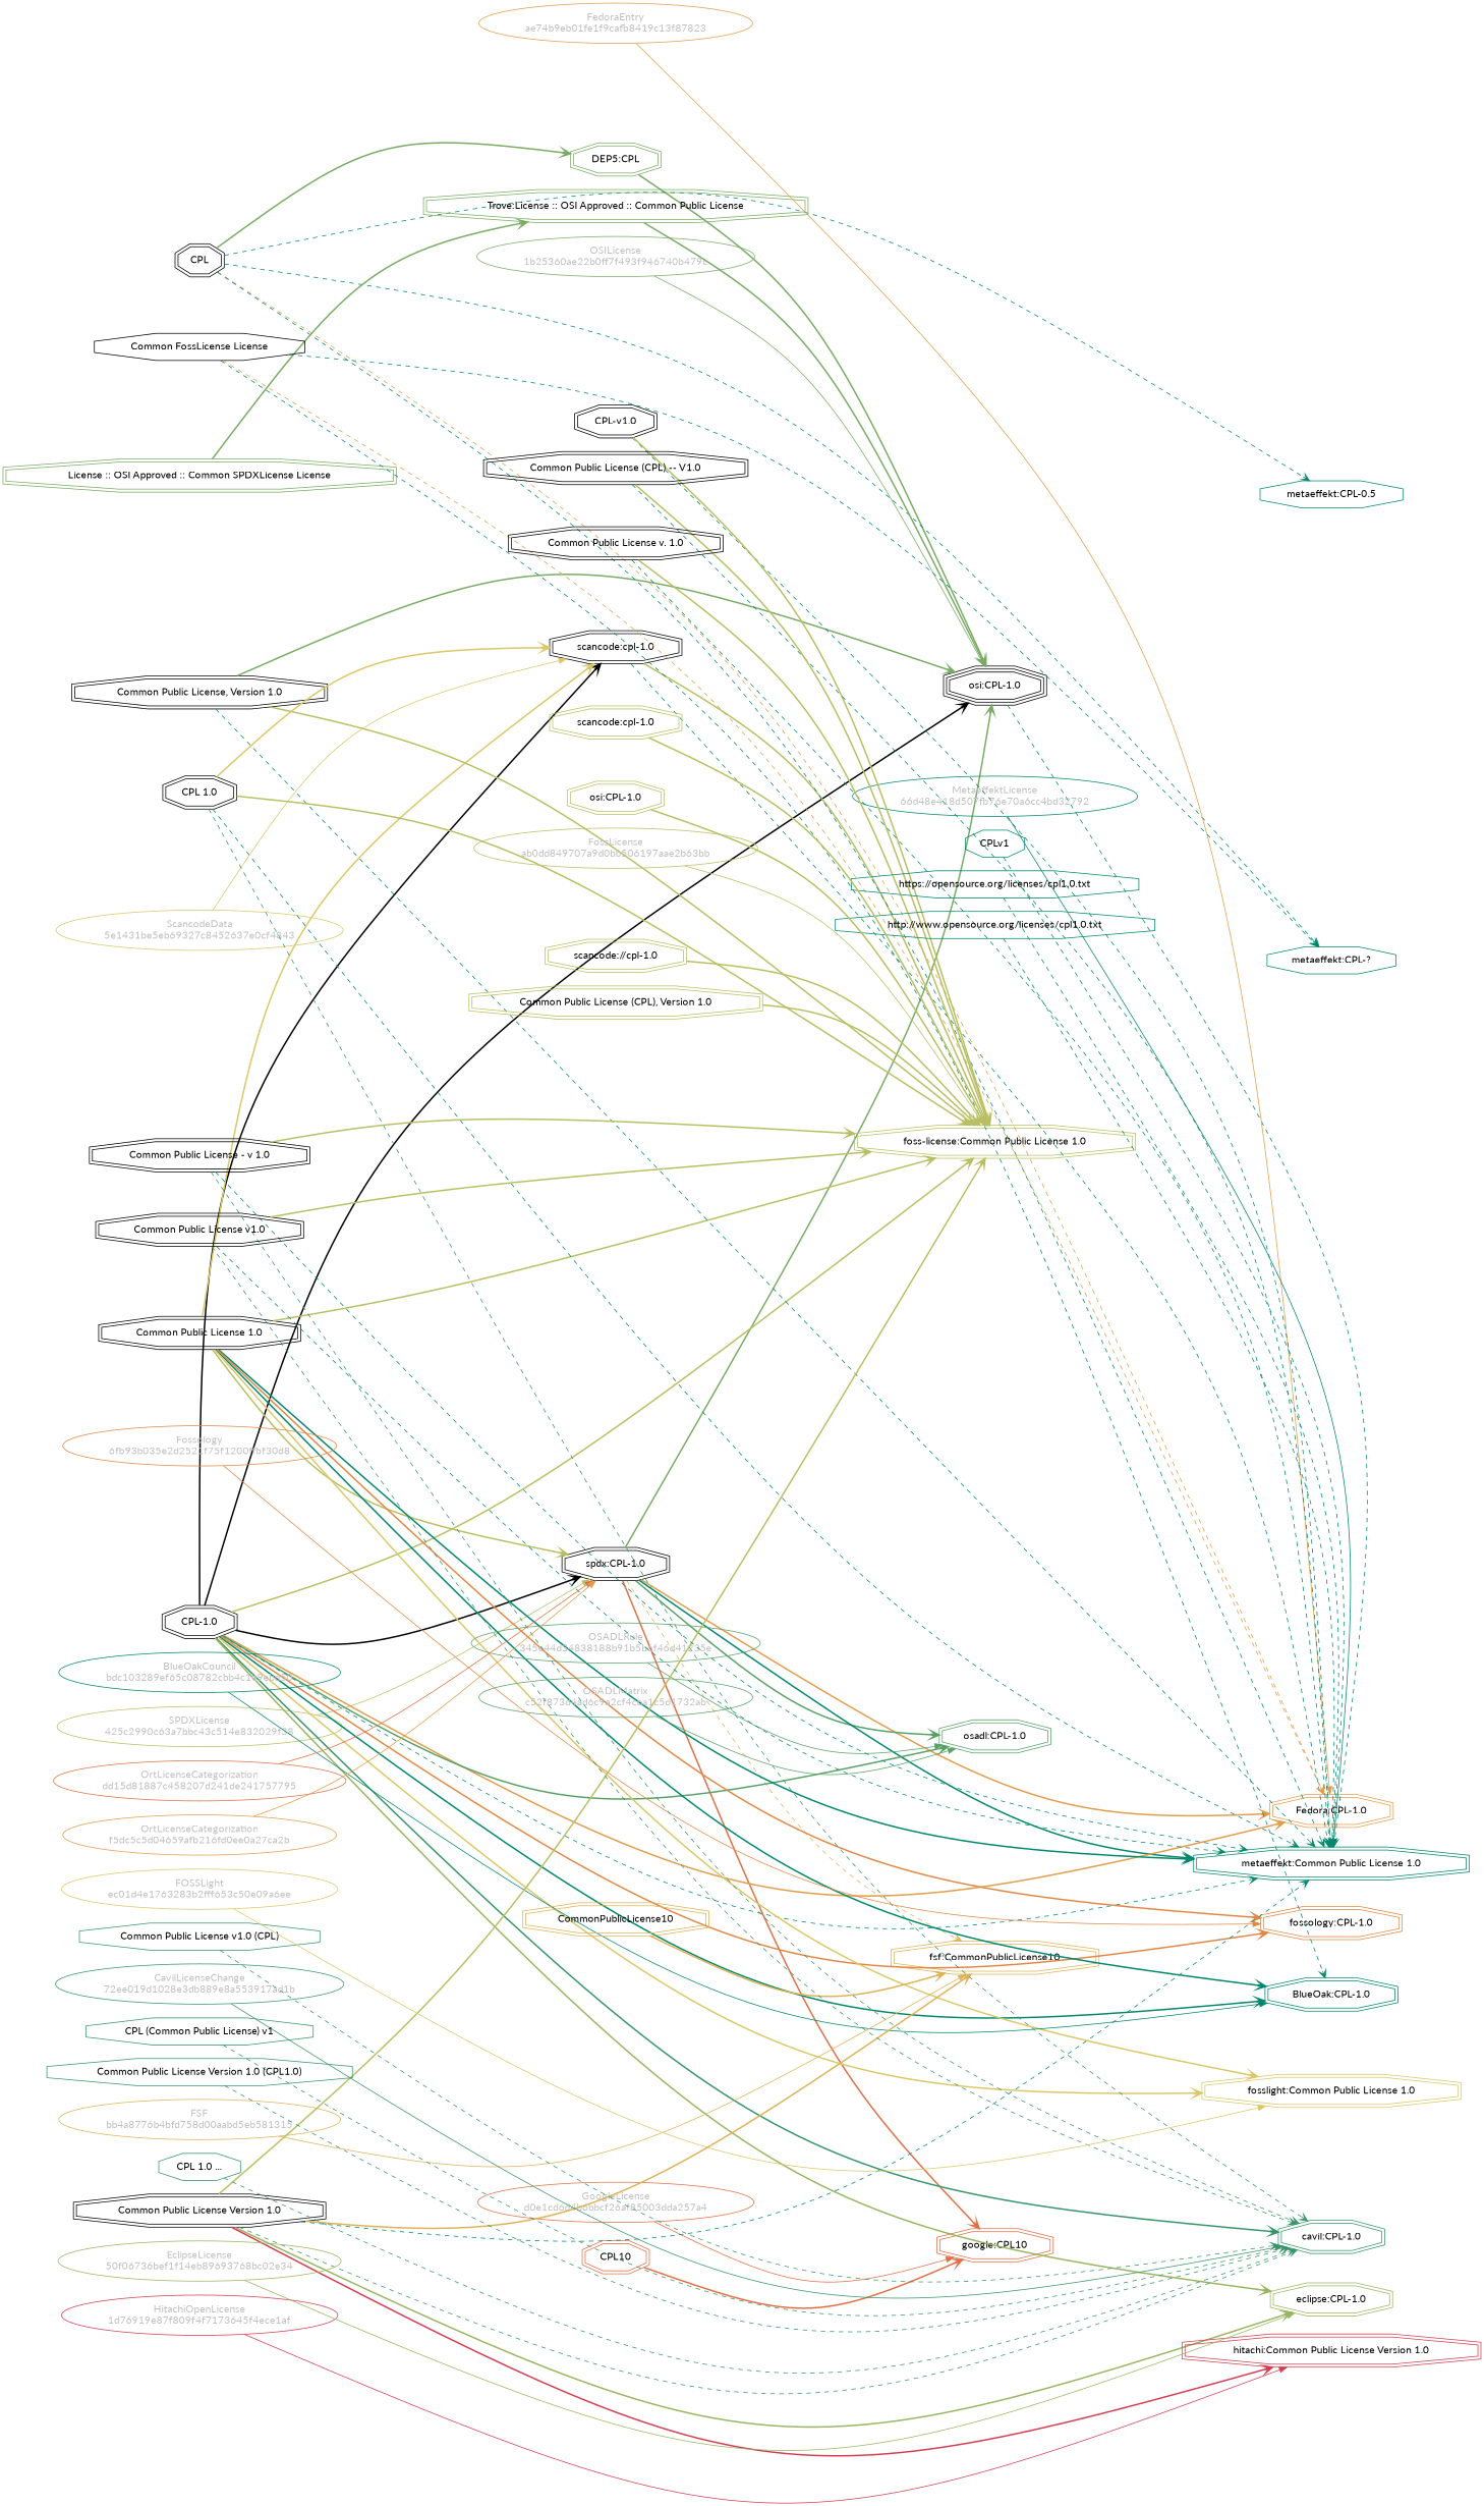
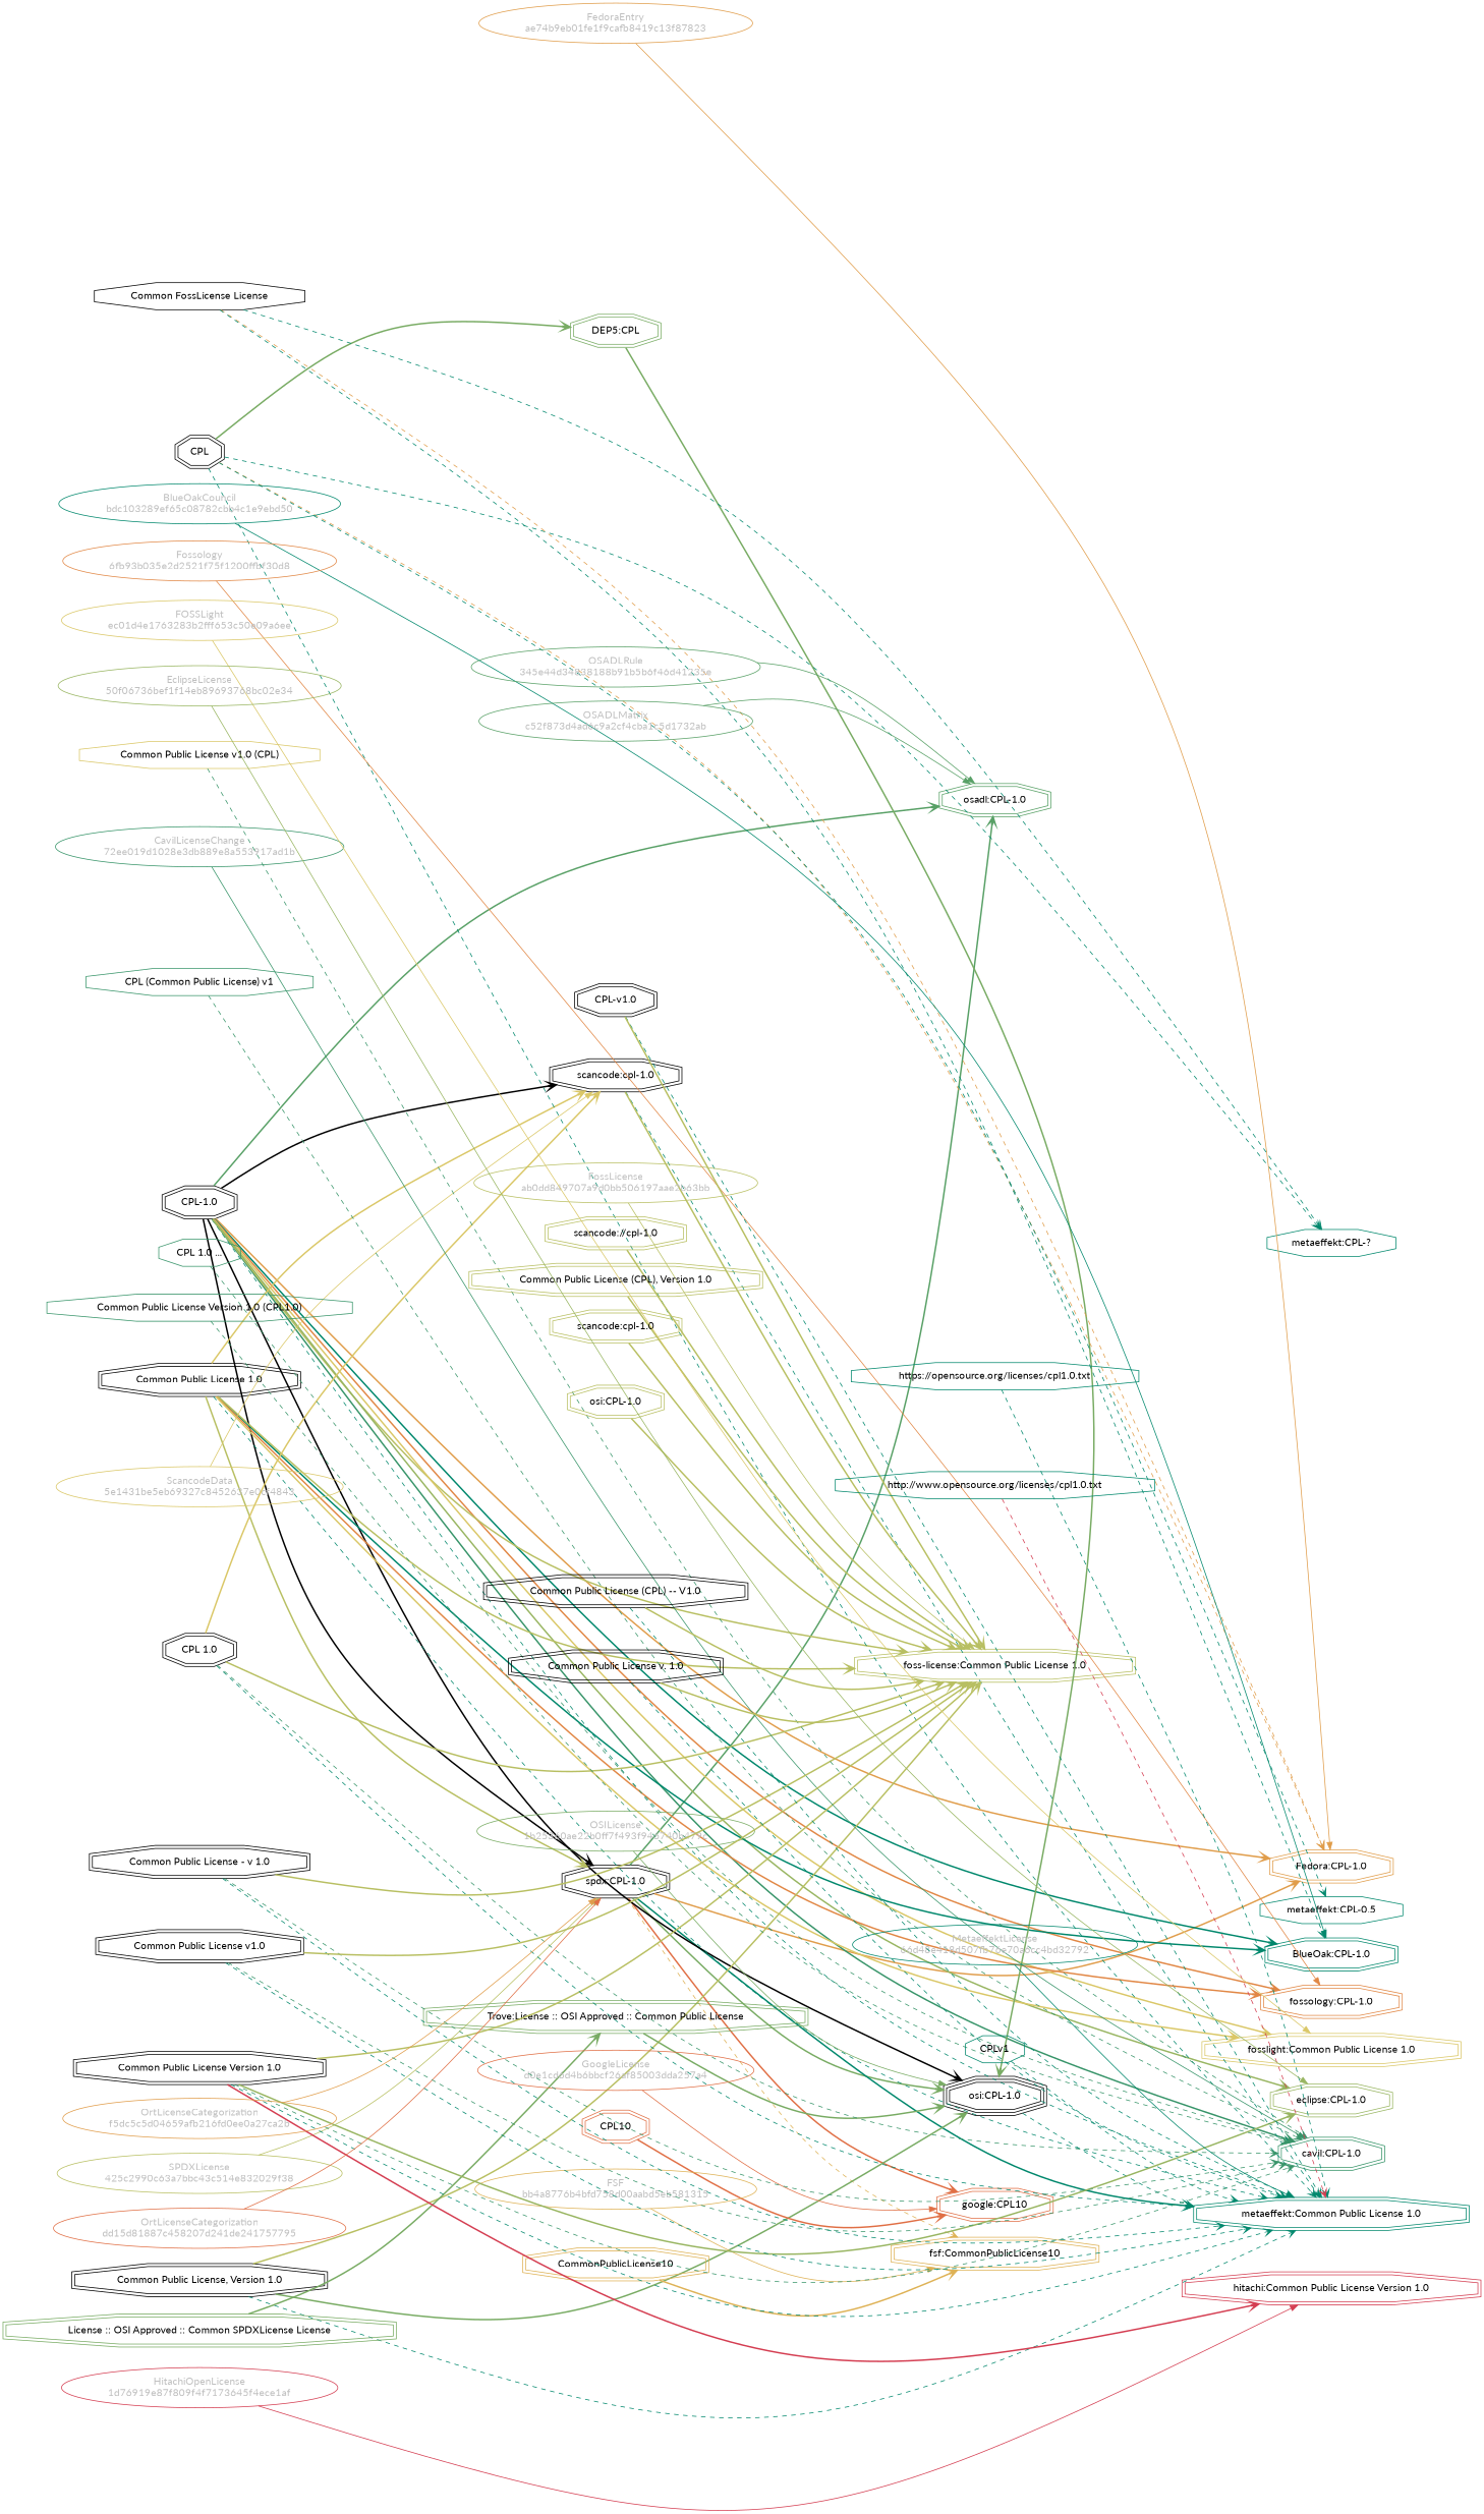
  strict digraph {
    fontname=Lato
    rankdir=LR
    splines=curved
    node [fontname=Lato shape=doubleoctagon]
    edge [color="#00876c" fontname=Lato weight=0.5 arrowhead=vee style=bold]
    n1 [color="#b8bf62" fillcolor="beige;1" fontcolor=gray label="SPDXLicense\n425c2990c63a7bbc43c514e832029f38" shape=ellipse]
    n2 [label="spdx:CPL-1.0"]
    n3 [label="osi:CPL-1.0" shape=tripleoctagon]
    n4 [color="#e06f45" label="google:CPL10"]
    n5 [color="#e09d4b" label="Fedora:CPL-1.0"]
    n6 [color="#58a066" label="osadl:CPL-1.0"]
    n7 [color="#deb256" label="fsf:CommonPublicLicense10"]
    n8 [color="#00876c" label="metaeffekt:Common Public License 1.0"]
    n9 [label="CPL-1.0"]
    n10 [color="#00876c" label="BlueOak:CPL-1.0"]
    n11 [label="scancode:cpl-1.0"]
    n12 [color="#e18745" label="fossology:CPL-1.0"]
    n13 [color="#379469" label="cavil:CPL-1.0"]
    n14 [color="#b8bf62" label="foss-license:Common Public License 1.0"]
    n15 [color="#dac767" label="fosslight:Common Public License 1.0"]
    n16 [color="#98b561" label="eclipse:CPL-1.0"]
    n17 [label="Common Public License 1.0"]
    n18 [color="#78ab63" fillcolor="beige;1" fontcolor=gray label="OSILicense\n1b25360ae22b0ff7f493f946740b479c" shape=ellipse]
    n19 [label="Common Public License, Version 1.0"]
    n20 [color="#78ab63" label="DEP5:CPL"]
    n21 [label=CPL]
    n22 [color="#00876c" label="metaeffekt:CPL-0.5" shape=octagon]
    n23 [color="#00876c" label="metaeffekt:CPL-?" shape=octagon]
    n24 [color="#78ab63" label="Trove:License :: OSI Approved :: Common Public License"]
    n25 [color="#78ab63" label="License :: OSI Approved :: Common SPDXLicense License"]
    n26 [color="#e06f45" fillcolor="beige;1" fontcolor=gray label="GoogleLicense\nd0e1cd6d4b6bbcf26af85003dda257a4" shape=ellipse]
    n27 [color="#e06f45" label=CPL10]
    n28 [color="#e09d4b" fillcolor="beige;1" fontcolor=gray label="FedoraEntry\nae74b9eb01fe1f9cafb8419c13f87823" shape=ellipse]
    n29 [label="Common FossLicense License" shape=octagon]
    n30 [color="#00876c" fillcolor="beige;1" fontcolor=gray label="BlueOakCouncil\nbdc103289ef65c08782cbb4c1e9ebd50" shape=ellipse]
    n31 [color="#58a066" fillcolor="beige;1" fontcolor=gray label="OSADLRule\n345e44d34838188b91b5b6f46d41235e" shape=ellipse]
    n32 [color="#58a066" fillcolor="beige;1" fontcolor=gray label="OSADLMatrix\nc52f873d4ad6c9a2cf4cba1c5d1732ab" shape=ellipse]
    n33 [color="#deb256" fillcolor="beige;1" fontcolor=gray label="FSF\nbb4a8776b4bfd758d00aabd5eb581315" shape=ellipse]
    n34 [color="#deb256" label=CommonPublicLicense10]
    n35 [label="Common Public License Version 1.0"]
    n36 [color="#d43d51" label="hitachi:Common Public License Version 1.0"]
    n37 [color="#dac767" fillcolor="beige;1" fontcolor=gray label="ScancodeData\n5e1431be5eb69327c8452637e0cf4843" shape=ellipse]
    n38 [label="CPL 1.0"]
    n39 [color="#e18745" fillcolor="beige;1" fontcolor=gray label="Fossology\n6fb93b035e2d2521f75f1200ffbf30d8" shape=ellipse]
    n40 [color="#e06f45" fillcolor="beige;1" fontcolor=gray label="OrtLicenseCategorization\ndd15d81887c458207d241de241757795" shape=ellipse]
    n41 [color="#e09d4b" fillcolor="beige;1" fontcolor=gray label="OrtLicenseCategorization\nf5dc5c5d04659afb216fd0ee0a27ca2b" shape=ellipse]
    n42 [color="#379469" fillcolor="beige;1" fontcolor=gray label="CavilLicenseChange\n72ee019d1028e3db889e8a553917ad1b" shape=ellipse]
    n43 [color="#379469" label="CPL (Common Public License) v1" shape=octagon]
    n44 [color="#379469" label="CPL 1.0 ..." shape=octagon]
    n45 [label="Common Public License - v 1.0"]
    n46 [color="#379469" label="Common Public License Version 1.0 (CPL1.0)" shape=octagon]
    n47 [label="Common Public License v1.0"]
-   n48 [color="#379469" label="Common Public License v1.0 (CPL)" shape=octagon]
+   n48 [color="#dac767" label="Common Public License v1.0 (CPL)" shape=octagon]
    n49 [color="#00876c" fillcolor="beige;1" fontcolor=gray label="MetaeffektLicense\n66d48e418d507fb76e70a6cc4bd32792" shape=ellipse]
    n50 [label="CPL-v1.0"]
    n51 [label="Common Public License (CPL) -- V1.0"]
    n52 [label="Common Public License v. 1.0"]
    n53 [color="#00876c" label=CPLv1 shape=octagon]
    n54 [color="#00876c" label="https://opensource.org/licenses/cpl1.0.txt" shape=octagon]
    n55 [color="#00876c" label="http://www.opensource.org/licenses/cpl1.0.txt" shape=octagon]
    n56 [color="#b8bf62" fillcolor="beige;1" fontcolor=gray label="FossLicense\nab0dd849707a9d0bb506197aae2b63bb" shape=ellipse]
    n57 [color="#b8bf62" label="scancode://cpl-1.0"]
    n58 [color="#b8bf62" label="Common Public License (CPL), Version 1.0"]
    n59 [color="#b8bf62" label="scancode:cpl-1.0"]
    n60 [color="#b8bf62" label="osi:CPL-1.0"]
    n61 [color="#dac767" fillcolor="beige;1" fontcolor=gray label="FOSSLight\nec01d4e1763283b2fff653c50e09a6ee" shape=ellipse]
    n62 [color="#d43d51" fillcolor="beige;1" fontcolor=gray label="HitachiOpenLicense\n1d76919e87f809f4f7173645f4ece1af" shape=ellipse]
    n63 [color="#98b561" fillcolor="beige;1" fontcolor=gray label="EclipseLicense\n50f06736bef1f14eb89693768bc02e34" shape=ellipse]
    n1 -> n2 [color="#b8bf62" arrowhead="" style=""]
    n2 -> n3 [color="#78ab63" weight=0.7]
    n2 -> n4 [color="#e06f45" weight=0.7]
    n2 -> n5 [color="#e09d4b" weight=0.7]
    n2 -> n6 [color="#58a066" weight=0.7]
    n2 -> n7 [color="#deb256" style=dashed]
    n2 -> n8 [weight=0.7]
    n3 -> n8 [style=dashed]
    n9 -> n2 [weight=0.7 color=""]
    n9 -> n3 [weight=0.7 color=""]
    n9 -> n5 [color="#e09d4b" weight=0.7]
    n9 -> n6 [color="#58a066" weight=0.7]
    n9 -> n8 [style=dashed]
    n9 -> n10 [weight=0.7]
    n9 -> n11 [weight=0.7 color=""]
    n9 -> n12 [color="#e18745" weight=0.7]
    n9 -> n13 [color="#379469" weight=0.7]
    n9 -> n14 [color="#b8bf62" weight=0.7]
    n9 -> n15 [color="#dac767" weight=0.7]
    n9 -> n16 [color="#98b561" weight=0.7]
    n11 -> n8 [style=dashed]
    n11 -> n14 [color="#b8bf62" weight=0.7]
    n17 -> n2 [color="#b8bf62" weight=0.7]
-   n17 -> n8 [weight=0.7]
+   n17 -> n8 [style=dashed weight=0.7]
    n17 -> n10 [weight=0.7]
    n17 -> n11 [color="#dac767" weight=0.7]
    n17 -> n12 [color="#e18745" weight=0.7]
    n17 -> n14 [color="#b8bf62" weight=0.7]
    n17 -> n15 [color="#dac767" weight=0.7]
    n18 -> n3 [color="#78ab63" arrowhead="" style=""]
    n19 -> n3 [color="#78ab63" weight=0.7]
    n19 -> n8 [style=dashed]
    n19 -> n14 [color="#b8bf62" weight=0.7]
    n20 -> n3 [color="#78ab63" weight=0.7]
    n21 -> n5 [color="#e09d4b" style=dashed]
    n21 -> n8 [style=dashed]
    n21 -> n20 [color="#78ab63" weight=0.7]
    n21 -> n22 [style=dashed]
    n21 -> n23 [style=dashed]
    n24 -> n3 [color="#78ab63" weight=0.7]
    n25 -> n24 [color="#78ab63" weight=0.7]
    n26 -> n4 [color="#e06f45" arrowhead="" style=""]
    n27 -> n4 [color="#e06f45" weight=0.7]
    n28 -> n5 [color="#e09d4b" arrowhead="" style=""]
    n29 -> n5 [color="#e09d4b" style=dashed]
    n29 -> n10 [style=dashed]
    n29 -> n23 [style=dashed]
    n30 -> n10 [arrowhead="" style=""]
    n31 -> n6 [color="#58a066" arrowhead="" style=""]
    n32 -> n6 [color="#58a066" arrowhead="" style=""]
    n33 -> n7 [color="#deb256" arrowhead="" style=""]
    n34 -> n7 [color="#deb256" weight=0.7]
-   n35 -> n7 [color="#deb256" weight=0.7]
    n35 -> n8 [style=dashed]
    n35 -> n13 [color="#379469" style=dashed]
    n35 -> n14 [color="#b8bf62" weight=0.7]
    n35 -> n16 [color="#98b561" weight=0.7]
    n35 -> n36 [color="#d43d51" weight=0.7]
    n37 -> n11 [color="#dac767" arrowhead="" style=""]
    n38 -> n8 [style=dashed]
    n38 -> n11 [color="#dac767" weight=0.7]
    n38 -> n13 [color="#379469" style=dashed]
    n38 -> n14 [color="#b8bf62" weight=0.7]
    n39 -> n12 [color="#e18745" arrowhead="" style=""]
    n40 -> n2 [color="#e06f45" arrowhead="" style=""]
    n41 -> n2 [color="#e09d4b" arrowhead="" style=""]
    n42 -> n13 [color="#379469" arrowhead="" style=""]
    n43 -> n13 [color="#379469" style=dashed]
    n44 -> n13 [color="#379469" style=dashed]
    n45 -> n8 [style=dashed]
    n45 -> n13 [color="#379469" style=dashed]
    n45 -> n14 [color="#b8bf62" weight=0.7]
    n46 -> n13 [color="#379469" style=dashed]
    n47 -> n8 [style=dashed]
    n47 -> n13 [color="#379469" style=dashed]
    n47 -> n14 [color="#b8bf62" weight=0.7]
    n48 -> n13 [color="#379469" style=dashed]
    n49 -> n8 [arrowhead="" style=""]
    n50 -> n8 [style=dashed]
    n50 -> n14 [color="#b8bf62" weight=0.7]
    n51 -> n8 [style=dashed]
    n51 -> n14 [color="#b8bf62" weight=0.7]
    n52 -> n8 [style=dashed]
    n52 -> n14 [color="#b8bf62" weight=0.7]
    n53 -> n8 [style=dashed]
    n54 -> n8 [style=dashed]
-   n55 -> n8 [style=dashed]
+   n55 -> n8 [color="#d43d51" style=dashed]
    n56 -> n14 [color="#b8bf62" arrowhead="" style=""]
    n57 -> n14 [color="#b8bf62" weight=0.7]
    n58 -> n14 [color="#b8bf62" weight=0.7]
    n59 -> n14 [color="#b8bf62" weight=0.7]
    n60 -> n14 [color="#b8bf62" weight=0.7]
    n61 -> n15 [color="#dac767" arrowhead="" style=""]
    n62 -> n36 [color="#d43d51" arrowhead="" style=""]
    n63 -> n16 [color="#98b561" arrowhead="" style=""]
  }
